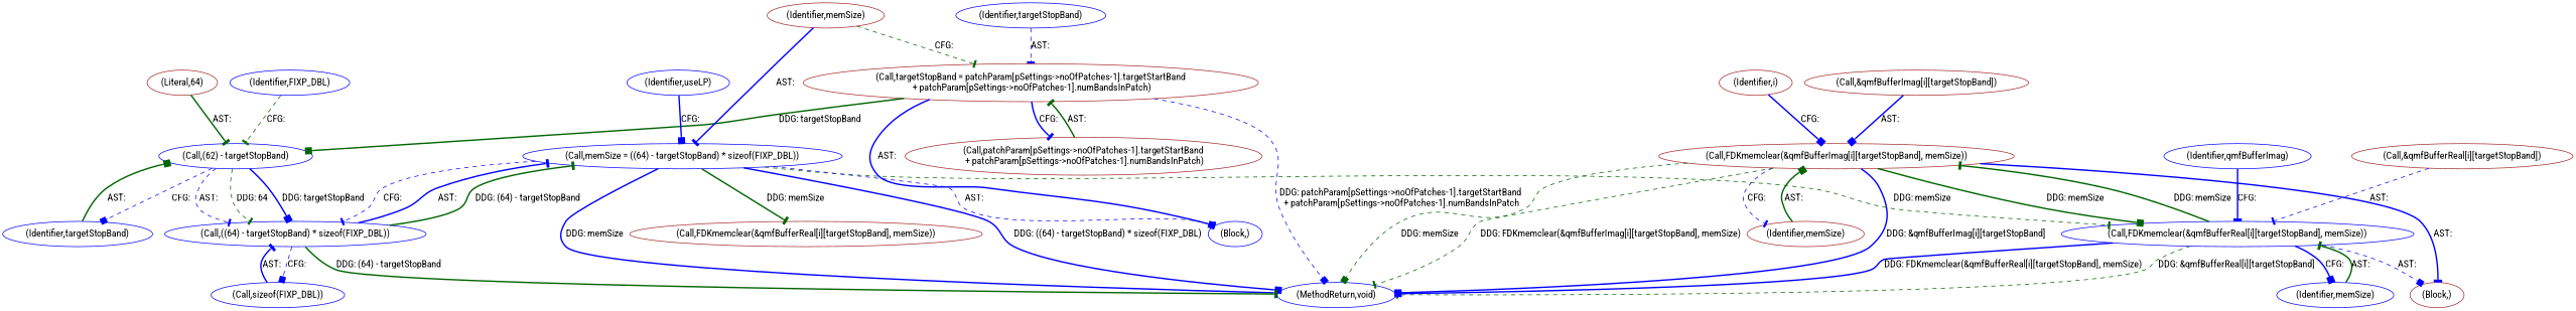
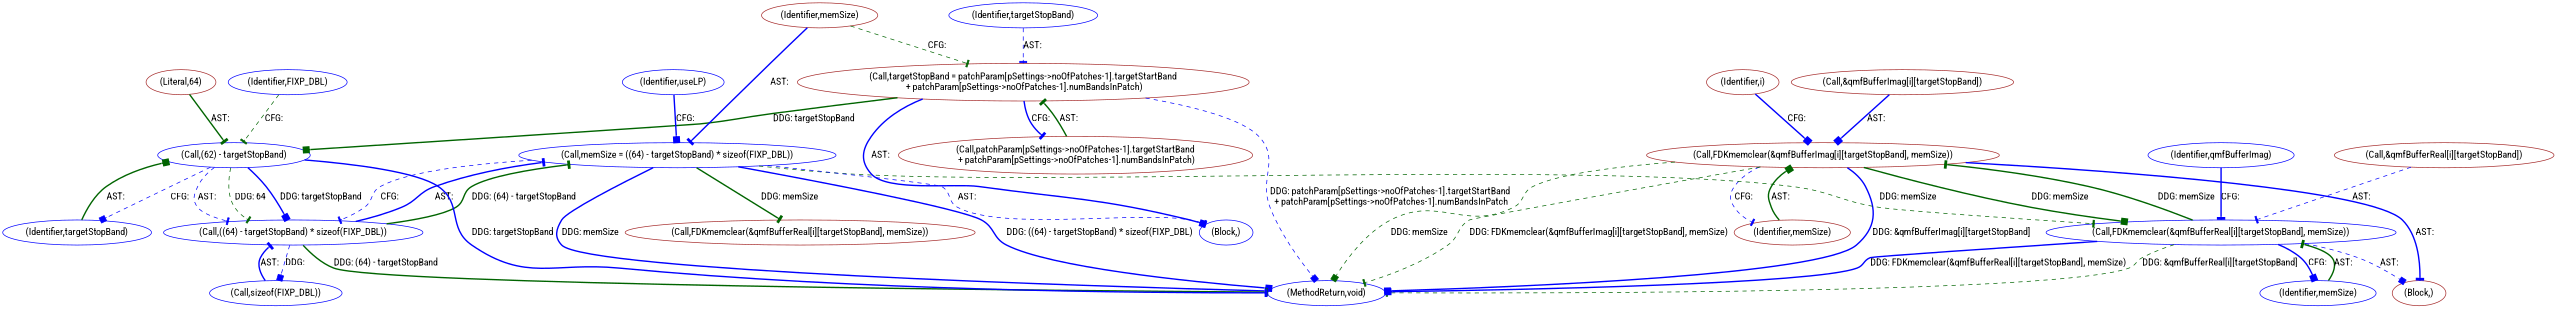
  digraph {
    fontname="Roboto Condensed"
    node [color=blue fontname="Roboto Condensed"]
    edge [arrowhead=tee color=blue fontname="Roboto Condensed" style=bold]
    n1 [color=brown label="(Call,FDKmemclear(&qmfBufferImag[i][targetStopBand], memSize))"]
    n2 [label="(Call,FDKmemclear(&qmfBufferReal[i][targetStopBand], memSize))"]
    n3 [color=brown label="(Block,)"]
    n4 [color=brown label="(Identifier,memSize)"]
    n5 [label="(MethodReturn,void)"]
    n6 [label="(Identifier,memSize)"]
    n7 [label="(Call,memSize = ((64) - targetStopBand) * sizeof(FIXP_DBL))"]
    n8 [label="(Call,((64) - targetStopBand) * sizeof(FIXP_DBL))"]
    n9 [label="(Block,)"]
    n10 [color=brown label="(Call,FDKmemclear(&qmfBufferReal[i][targetStopBand], memSize))"]
    n11 [label="(Call,sizeof(FIXP_DBL))"]
    n12 [label="(Call,(62) - targetStopBand)"]
    n13 [label="(Identifier,targetStopBand)"]
    n14 [color=brown label="(Call,targetStopBand = patchParam[pSettings->noOfPatches-1].targetStartBand\n + patchParam[pSettings->noOfPatches-1].numBandsInPatch)"]
    n15 [color=brown label="(Call,patchParam[pSettings->noOfPatches-1].targetStartBand\n + patchParam[pSettings->noOfPatches-1].numBandsInPatch)"]
    n16 [color=brown label="(Literal,64)"]
    n17 [label="(Identifier,qmfBufferImag)"]
    n18 [color=brown label="(Call,&qmfBufferReal[i][targetStopBand])"]
    n19 [color=brown label="(Identifier,memSize)"]
    n20 [color=brown label="(Call,&qmfBufferImag[i][targetStopBand])"]
    n21 [label="(Identifier,useLP)"]
    n22 [label="(Identifier,targetStopBand)"]
    n23 [color=brown label="(Identifier,i)"]
    n24 [label="(Identifier,FIXP_DBL)"]
    n1 -> n2 [arrowhead=box color=darkgreen label="DDG: memSize"]
    n1 -> n3 [label="AST: "]
    n1 -> n4 [label="CFG: " style=dashed]
    n1 -> n5 [arrowhead=box color=darkgreen label="DDG: memSize" style=dashed]
    n1 -> n5 [color=darkgreen label="DDG: FDKmemclear(&qmfBufferImag[i][targetStopBand], memSize)" style=dashed]
    n1 -> n5 [arrowhead=box label="DDG: &qmfBufferImag[i][targetStopBand]"]
    n2 -> n1 [color=darkgreen label="DDG: memSize"]
    n2 -> n3 [arrowhead=box label="AST: " style=dashed]
    n2 -> n5 [color=darkgreen label="DDG: &qmfBufferReal[i][targetStopBand]" style=dashed]
    n2 -> n5 [arrowhead=box label="DDG: FDKmemclear(&qmfBufferReal[i][targetStopBand], memSize)"]
    n2 -> n6 [arrowhead=box label="CFG: "]
    n4 -> n1 [arrowhead=box color=darkgreen label="AST: "]
    n6 -> n2 [color=darkgreen label="AST: "]
    n7 -> n2 [color=darkgreen label="DDG: memSize" style=dashed]
    n7 -> n5 [arrowhead=box label="DDG: ((64) - targetStopBand) * sizeof(FIXP_DBL)"]
    n7 -> n5 [label="DDG: memSize"]
    n7 -> n8 [label="CFG: " style=dashed]
    n7 -> n9 [label="AST: " style=dashed]
    n7 -> n10 [color=darkgreen label="DDG: memSize"]
    n8 -> n5 [color=darkgreen label="DDG: (64) - targetStopBand"]
    n8 -> n7 [label="AST: "]
    n8 -> n7 [color=darkgreen label="DDG: (64) - targetStopBand"]
-   n8 -> n11 [arrowhead=box label="CFG: " style=dashed]
+   n8 -> n11 [arrowhead=box label="DDG: " style=dashed]
    n11 -> n8 [label="AST: "]
+   n12 -> n5 [label="DDG: targetStopBand"]
    n12 -> n8 [label="AST: " style=dashed]
    n12 -> n8 [color=darkgreen label="DDG: 64" style=dashed]
    n12 -> n8 [arrowhead=box label="DDG: targetStopBand"]
    n12 -> n13 [arrowhead=box label="CFG: " style=dashed]
    n13 -> n12 [arrowhead=box color=darkgreen label="AST: "]
    n14 -> n5 [arrowhead=box label="DDG: patchParam[pSettings->noOfPatches-1].targetStartBand\n + patchParam[pSettings->noOfPatches-1].numBandsInPatch" style=dashed]
    n14 -> n9 [arrowhead=box label="AST: "]
    n14 -> n12 [arrowhead=box color=darkgreen label="DDG: targetStopBand"]
    n14 -> n15 [label="CFG: "]
    n15 -> n14 [color=darkgreen label="AST: "]
    n16 -> n12 [color=darkgreen label="AST: "]
    n17 -> n2 [label="CFG: "]
    n18 -> n2 [label="AST: " style=dashed]
    n19 -> n7 [label="AST: "]
    n19 -> n14 [color=darkgreen label="CFG: " style=dashed]
    n20 -> n1 [arrowhead=box label="AST: "]
    n21 -> n7 [arrowhead=box label="CFG: "]
    n22 -> n14 [label="AST: " style=dashed]
    n23 -> n1 [arrowhead=box label="CFG: "]
    n24 -> n12 [color=darkgreen label="CFG: " style=dashed]
  }
